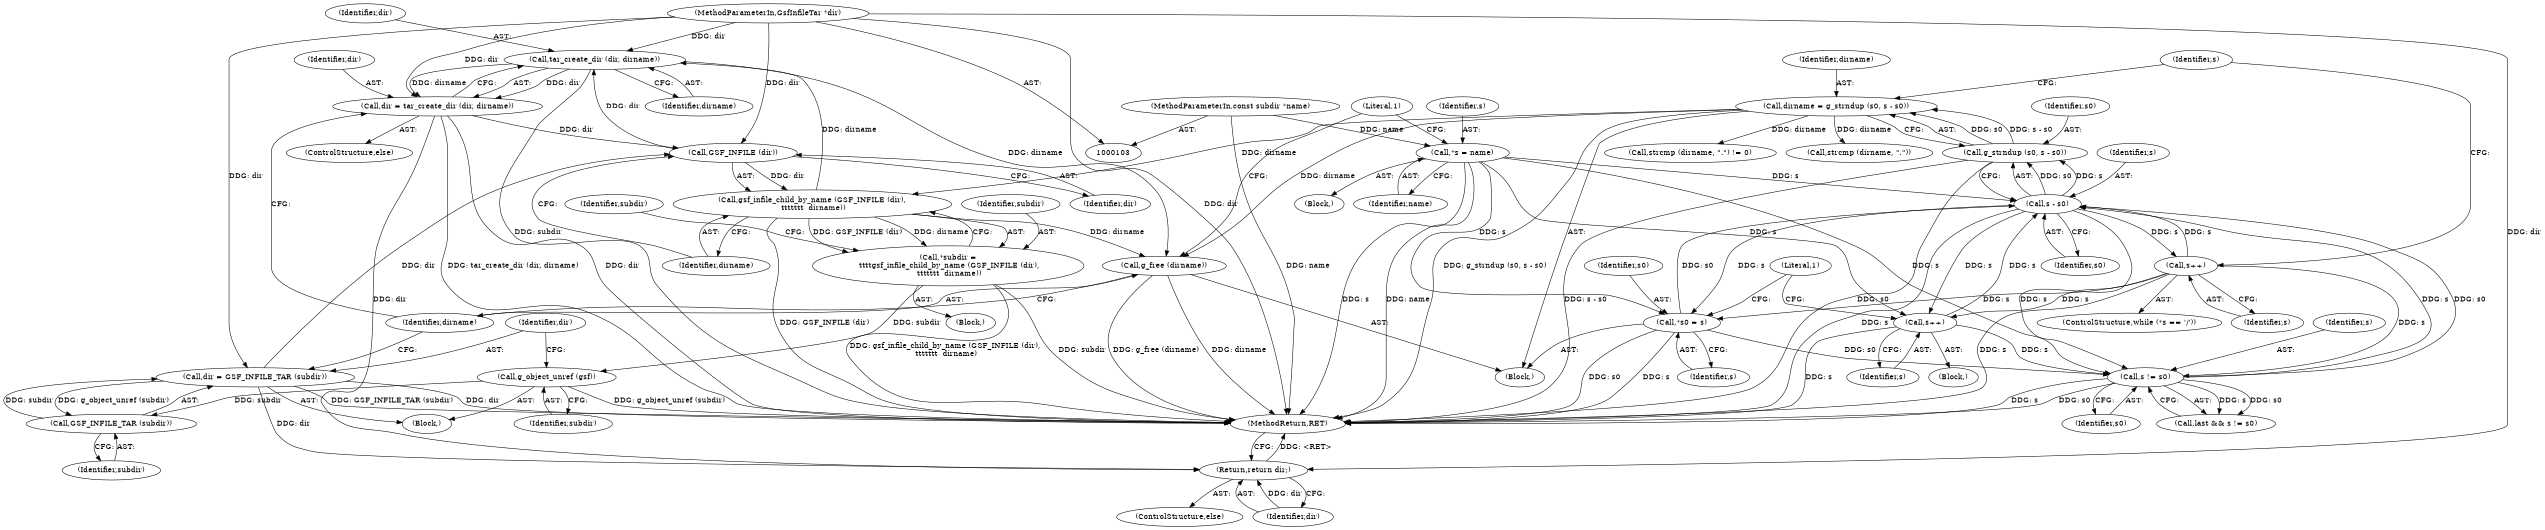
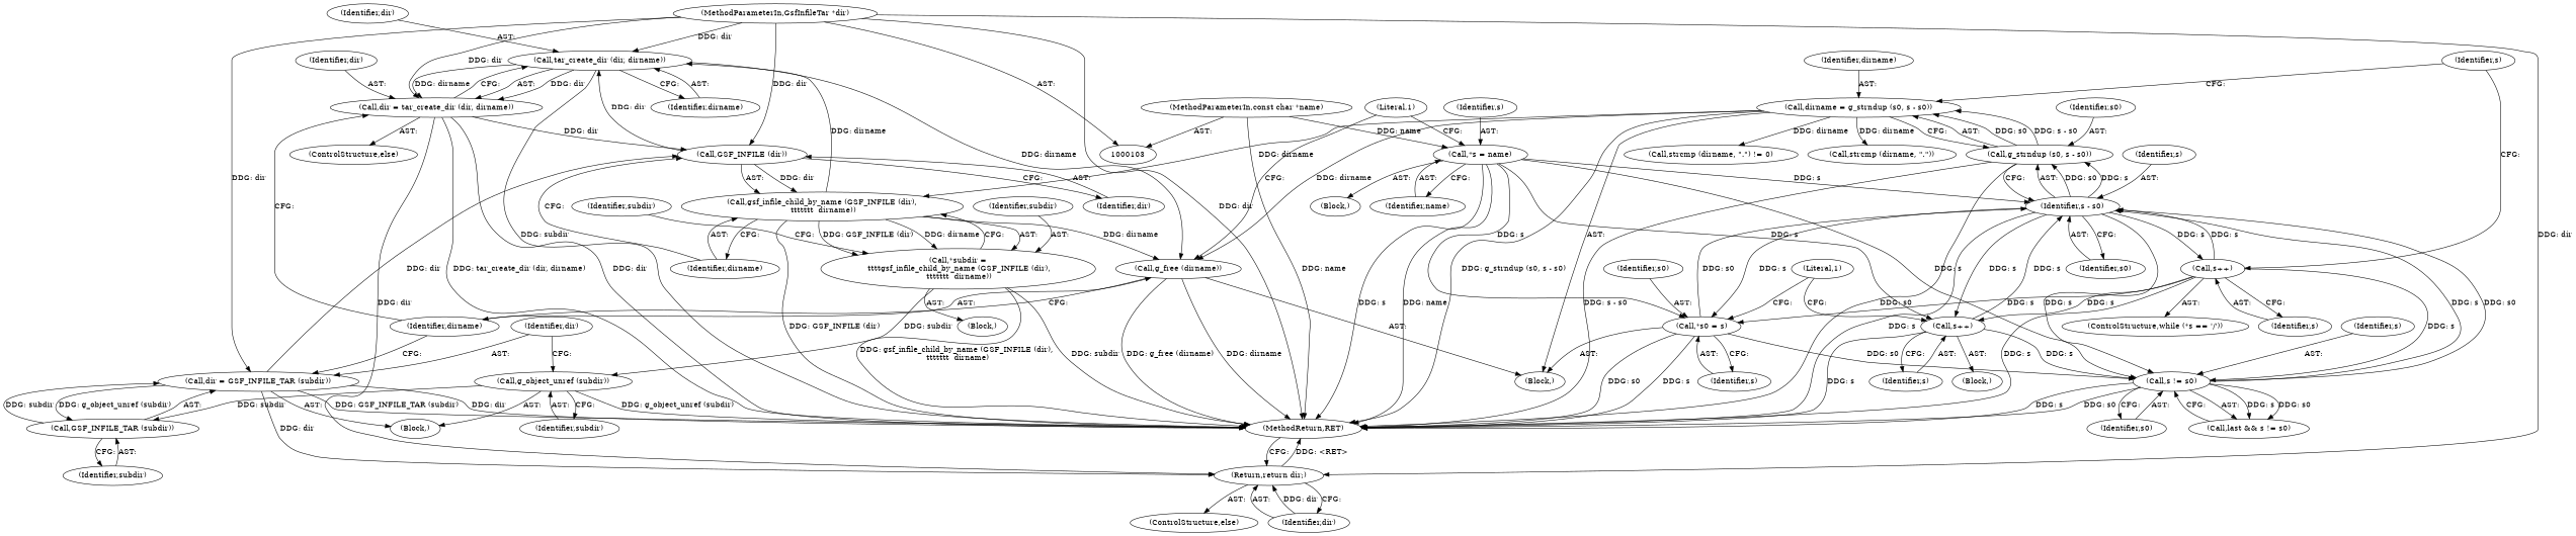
  digraph {
    n1 [label="(Call,tar_create_dir (dir, dirname))"]
    n2 [label="(Call,dir = tar_create_dir (dir, dirname))"]
    n3 [label="(Call,g_free (dirname))"]
    n4 [label="(Identifier,dirname)"]
    n5 [label="(MethodReturn,RET)"]
    n6 [label="(Call,GSF_INFILE (dir))"]
    n7 [label="(Return,return dir;)"]
    n8 [label="(ControlStructure,else)"]
    n9 [label="(Block,)"]
    n10 [label="(Identifier,dirname)"]
    n11 [label="(Call,gsf_infile_child_by_name (GSF_INFILE (dir),\n \t\t\t\t\t\t\t  dirname))"]
    n12 [label="(Identifier,dir)"]
    n13 [label="(Call,*subdir =\n \t\t\t\tgsf_infile_child_by_name (GSF_INFILE (dir),\n \t\t\t\t\t\t\t  dirname))"]
    n14 [label="(Identifier,dirname)"]
    n15 [label="(ControlStructure,else)"]
    n16 [label="(Identifier,dir)"]
    n17 [label="(MethodParameterIn,GsfInfileTar *dir)"]
    n18 [label="(Call,dir = GSF_INFILE_TAR (subdir))"]
    1000103
    n20 [label="(Call,GSF_INFILE_TAR (subdir))"]
    n21 [label="(Block,)"]
-   n22 [label="(Call,g_object_unref (gsf))"]
+   n22 [label="(Call,g_object_unref (subdir))"]
    n23 [label="(Block,)"]
    n24 [label="(Call,dirname = g_strndup (s0, s - s0))"]
    n25 [label="(Call,g_strndup (s0, s - s0))"]
    n26 [label="(Call,strcmp (dirname, \".\") != 0)"]
    n27 [label="(Call,strcmp (dirname, \".\"))"]
-   n28 [label="(Call,s - s0)"]
+   n28 [label="(Identifier,s - s0)"]
    n29 [label="(Call,s != s0)"]
    n30 [label="(Call,s++)"]
    n31 [label="(Call,s++)"]
    n32 [label="(Call,*s0 = s)"]
    n33 [label="(Identifier,s0)"]
    n34 [label="(Call,last && s != s0)"]
    n35 [label="(Identifier,s0)"]
    n36 [label="(Identifier,s)"]
    n37 [label="(Block,)"]
    n38 [label="(Identifier,s)"]
    n39 [label="(ControlStructure,while (*s == '/'))"]
    n40 [label="(Identifier,s)"]
    n41 [label="(Call,*s = name)"]
    n42 [label="(Identifier,name)"]
    n43 [label="(Block,)"]
-   n44 [label="(MethodParameterIn,const subdir *name)"]
+   n44 [label="(MethodParameterIn,const char *name)"]
    n45 [label="(Identifier,subdir)"]
    n46 [label="(Identifier,subdir)"]
    n47 [label="(Identifier,subdir)"]
    n48 [label="(Literal,1)"]
    n49 [label="(Identifier,subdir)"]
    n50 [label="(Identifier,s)"]
    n51 [label="(Identifier,dirname)"]
    n52 [label="(Identifier,s)"]
    n53 [label="(Identifier,dir)"]
    n54 [label="(Identifier,s)"]
    n55 [label="(Identifier,dir)"]
    n56 [label="(Identifier,s0)"]
    n57 [label="(Literal,1)"]
    n58 [label="(Identifier,dir)"]
    n59 [label="(Identifier,s)"]
    n60 [label="(Identifier,s0)"]
    n1 -> n2 [label="AST: "]
    n1 -> n2 [label="DDG: dir"]
    n1 -> n2 [label="DDG: dirname"]
    n1 -> n3 [label="DDG: dirname"]
    n1 -> n4 [label="CFG: "]
    n1 -> n5 [label="DDG: subdir"]
    n2 -> n1 [label="CFG: "]
    n2 -> n5 [label="DDG: dir"]
    n2 -> n5 [label="DDG: tar_create_dir (dir, dirname)"]
    n2 -> n6 [label="DDG: dir"]
    n2 -> n7 [label="DDG: dir"]
    n2 -> n8 [label="AST: "]
    n3 -> n5 [label="DDG: g_free (dirname)"]
    n3 -> n5 [label="DDG: dirname"]
    n3 -> n9 [label="AST: "]
    n3 -> n10 [label="CFG: "]
    n4 -> n1 [label="AST: "]
    n5 -> n7 [label="CFG: "]
    n6 -> n1 [label="DDG: dir"]
    n6 -> n11 [label="AST: "]
    n6 -> n11 [label="DDG: dir"]
    n6 -> n12 [label="CFG: "]
    n7 -> n5 [label="DDG: <RET>"]
    n7 -> n15 [label="AST: "]
    n7 -> n16 [label="CFG: "]
    n10 -> n2 [label="CFG: "]
    n10 -> n3 [label="AST: "]
    n10 -> n18 [label="CFG: "]
    n11 -> n1 [label="DDG: dirname"]
    n11 -> n3 [label="DDG: dirname"]
    n11 -> n5 [label="DDG: GSF_INFILE (dir)"]
    n11 -> n13 [label="AST: "]
    n11 -> n13 [label="DDG: GSF_INFILE (dir)"]
    n11 -> n13 [label="DDG: dirname"]
    n11 -> n14 [label="CFG: "]
    n12 -> n6 [label="AST: "]
    n13 -> n5 [label="DDG: gsf_infile_child_by_name (GSF_INFILE (dir),\n \t\t\t\t\t\t\t  dirname)"]
    n13 -> n5 [label="DDG: subdir"]
    n13 -> n11 [label="CFG: "]
    n13 -> n22 [label="DDG: subdir"]
    n13 -> n23 [label="AST: "]
    n14 -> n6 [label="CFG: "]
    n14 -> n11 [label="AST: "]
    n16 -> n7 [label="AST: "]
    n16 -> n7 [label="DDG: dir"]
    n17 -> n1 [label="DDG: dir"]
    n17 -> n2 [label="DDG: dir"]
    n17 -> n5 [label="DDG: dir"]
    n17 -> n6 [label="DDG: dir"]
    n17 -> n7 [label="DDG: dir"]
    n17 -> n18 [label="DDG: dir"]
    n17 -> 1000103 [label="AST: "]
    n18 -> n5 [label="DDG: dir"]
    n18 -> n5 [label="DDG: GSF_INFILE_TAR (subdir)"]
    n18 -> n6 [label="DDG: dir"]
    n18 -> n7 [label="DDG: dir"]
    n18 -> n20 [label="DDG: g_object_unref (subdir)"]
    n18 -> n21 [label="AST: "]
    n20 -> n18 [label="AST: "]
    n20 -> n18 [label="DDG: subdir"]
    n20 -> n45 [label="CFG: "]
    n22 -> n5 [label="DDG: g_object_unref (subdir)"]
    n22 -> n20 [label="DDG: subdir"]
    n22 -> n21 [label="AST: "]
    n22 -> n46 [label="CFG: "]
    n24 -> n3 [label="DDG: dirname"]
    n24 -> n5 [label="DDG: g_strndup (s0, s - s0)"]
    n24 -> n9 [label="AST: "]
    n24 -> n11 [label="DDG: dirname"]
    n24 -> n25 [label="CFG: "]
    n24 -> n26 [label="DDG: dirname"]
    n24 -> n27 [label="DDG: dirname"]
    n25 -> n5 [label="DDG: s - s0"]
    n25 -> n5 [label="DDG: s0"]
    n25 -> n24 [label="AST: "]
    n25 -> n24 [label="DDG: s0"]
    n25 -> n24 [label="DDG: s - s0"]
    n25 -> n28 [label="CFG: "]
    n28 -> n5 [label="DDG: s"]
    n28 -> n25 [label="AST: "]
    n28 -> n25 [label="DDG: s0"]
    n28 -> n25 [label="DDG: s"]
    n28 -> n29 [label="DDG: s"]
    n28 -> n30 [label="DDG: s"]
    n28 -> n31 [label="DDG: s"]
    n28 -> n32 [label="DDG: s"]
    n28 -> n33 [label="CFG: "]
    n29 -> n5 [label="DDG: s"]
    n29 -> n5 [label="DDG: s0"]
    n29 -> n28 [label="DDG: s"]
    n29 -> n28 [label="DDG: s0"]
    n29 -> n34 [label="AST: "]
    n29 -> n34 [label="DDG: s"]
    n29 -> n34 [label="DDG: s0"]
    n29 -> n35 [label="CFG: "]
    n30 -> n5 [label="DDG: s"]
    n30 -> n28 [label="DDG: s"]
    n30 -> n29 [label="DDG: s"]
    n30 -> n36 [label="CFG: "]
    n30 -> n37 [label="AST: "]
    n31 -> n5 [label="DDG: s"]
    n31 -> n28 [label="DDG: s"]
    n31 -> n29 [label="DDG: s"]
    n31 -> n30 [label="DDG: s"]
    n31 -> n32 [label="DDG: s"]
    n31 -> n38 [label="CFG: "]
    n31 -> n39 [label="AST: "]
    n32 -> n5 [label="DDG: s"]
    n32 -> n5 [label="DDG: s0"]
    n32 -> n9 [label="AST: "]
    n32 -> n28 [label="DDG: s0"]
    n32 -> n29 [label="DDG: s0"]
    n32 -> n40 [label="CFG: "]
    n33 -> n28 [label="AST: "]
    n34 -> n29 [label="CFG: "]
    n35 -> n29 [label="AST: "]
    n36 -> n30 [label="AST: "]
    n38 -> n31 [label="AST: "]
    n40 -> n32 [label="AST: "]
    n41 -> n5 [label="DDG: s"]
    n41 -> n5 [label="DDG: name"]
    n41 -> n28 [label="DDG: s"]
    n41 -> n29 [label="DDG: s"]
    n41 -> n30 [label="DDG: s"]
    n41 -> n32 [label="DDG: s"]
    n41 -> n42 [label="CFG: "]
    n41 -> n43 [label="AST: "]
    n42 -> n41 [label="AST: "]
    n44 -> n5 [label="DDG: name"]
    n44 -> 1000103 [label="AST: "]
    n44 -> n41 [label="DDG: name"]
    n45 -> n20 [label="AST: "]
    n46 -> n22 [label="AST: "]
    n47 -> n13 [label="CFG: "]
    n48 -> n3 [label="CFG: "]
    n48 -> n41 [label="CFG: "]
    n49 -> n13 [label="AST: "]
    n50 -> n28 [label="AST: "]
    n51 -> n24 [label="AST: "]
    n52 -> n29 [label="AST: "]
    n53 -> n2 [label="AST: "]
    n54 -> n41 [label="AST: "]
    n55 -> n18 [label="AST: "]
    n55 -> n22 [label="CFG: "]
    n56 -> n25 [label="AST: "]
    n57 -> n30 [label="CFG: "]
    n57 -> n32 [label="CFG: "]
    n58 -> n1 [label="AST: "]
    n59 -> n24 [label="CFG: "]
    n59 -> n31 [label="CFG: "]
    n60 -> n32 [label="AST: "]
  }
